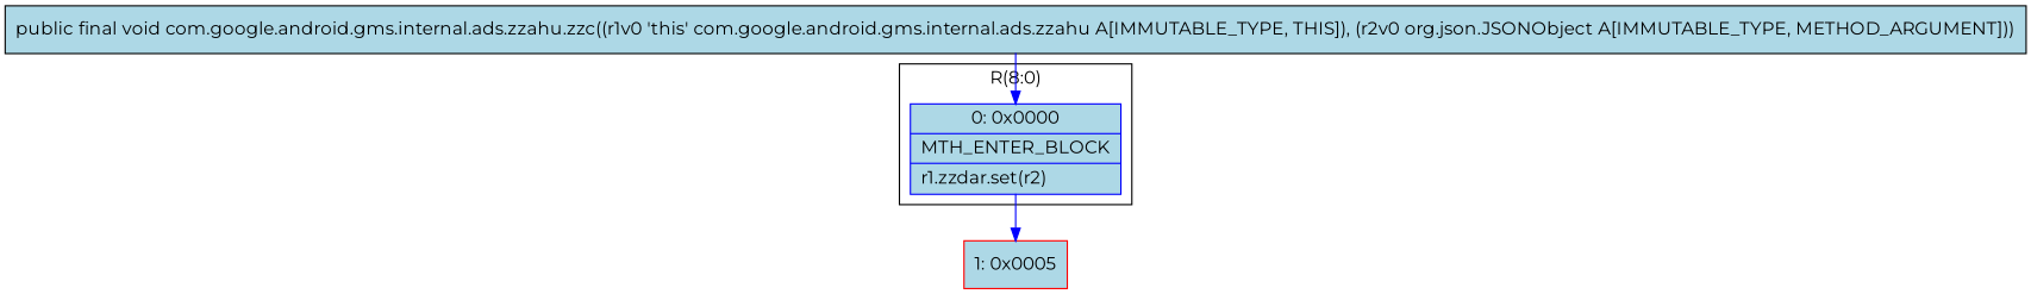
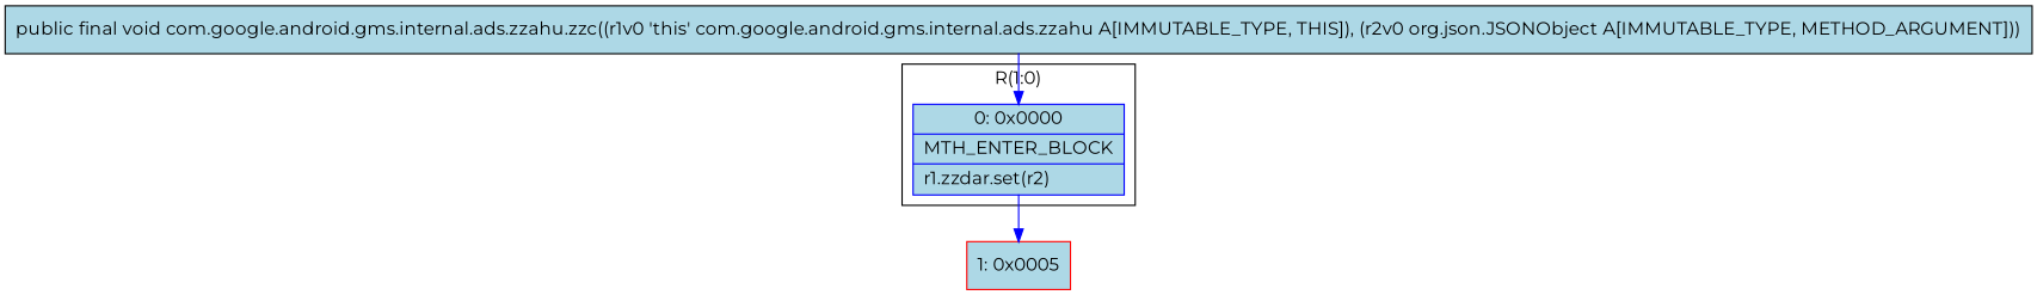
  digraph {
    fontname=Montserrat
    node [shape=record style=filled fillcolor=lightblue fontname=Montserrat]
    edge [color=blue fontname=Montserrat]
    n1 [color=blue label="{0\:\ 0x0000|MTH_ENTER_BLOCK\l|r1.zzdar.set(r2)\l}"]
    n2 [color=red label="{1\:\ 0x0005}"]
    n3 [label="{public final void com.google.android.gms.internal.ads.zzahu.zzc((r1v0 'this' com.google.android.gms.internal.ads.zzahu A[IMMUTABLE_TYPE, THIS]), (r2v0 org.json.JSONObject A[IMMUTABLE_TYPE, METHOD_ARGUMENT])) }"]
    subgraph cluster_1 {
-     label="R(8:0)"
+     label="R(1:0)"
      n1
    }
    n1 -> n2
    n3 -> n1
  }
